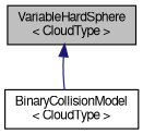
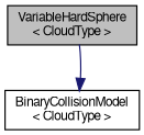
  digraph {
    node [color=black fontname=FreeSans fontsize=10 shape=record]
    n1 [fillcolor=grey75 fontcolor=black height=0.2 label="VariableHardSphere\l\< CloudType \>" style=filled width=0.4]
    n2 [height=0.2 label="BinaryCollisionModel\l\< CloudType \>" width=0.4]
-   n1 -> n2 [color=midnightblue dir=back fontname=FreeSans fontsize=10 labelfontname=FreeSans labelfontsize=10 style=solid]
+   n2 -> n1 [color=midnightblue dir=back fontname=FreeSans fontsize=10 labelfontname=FreeSans labelfontsize=10 style=solid]
  }
